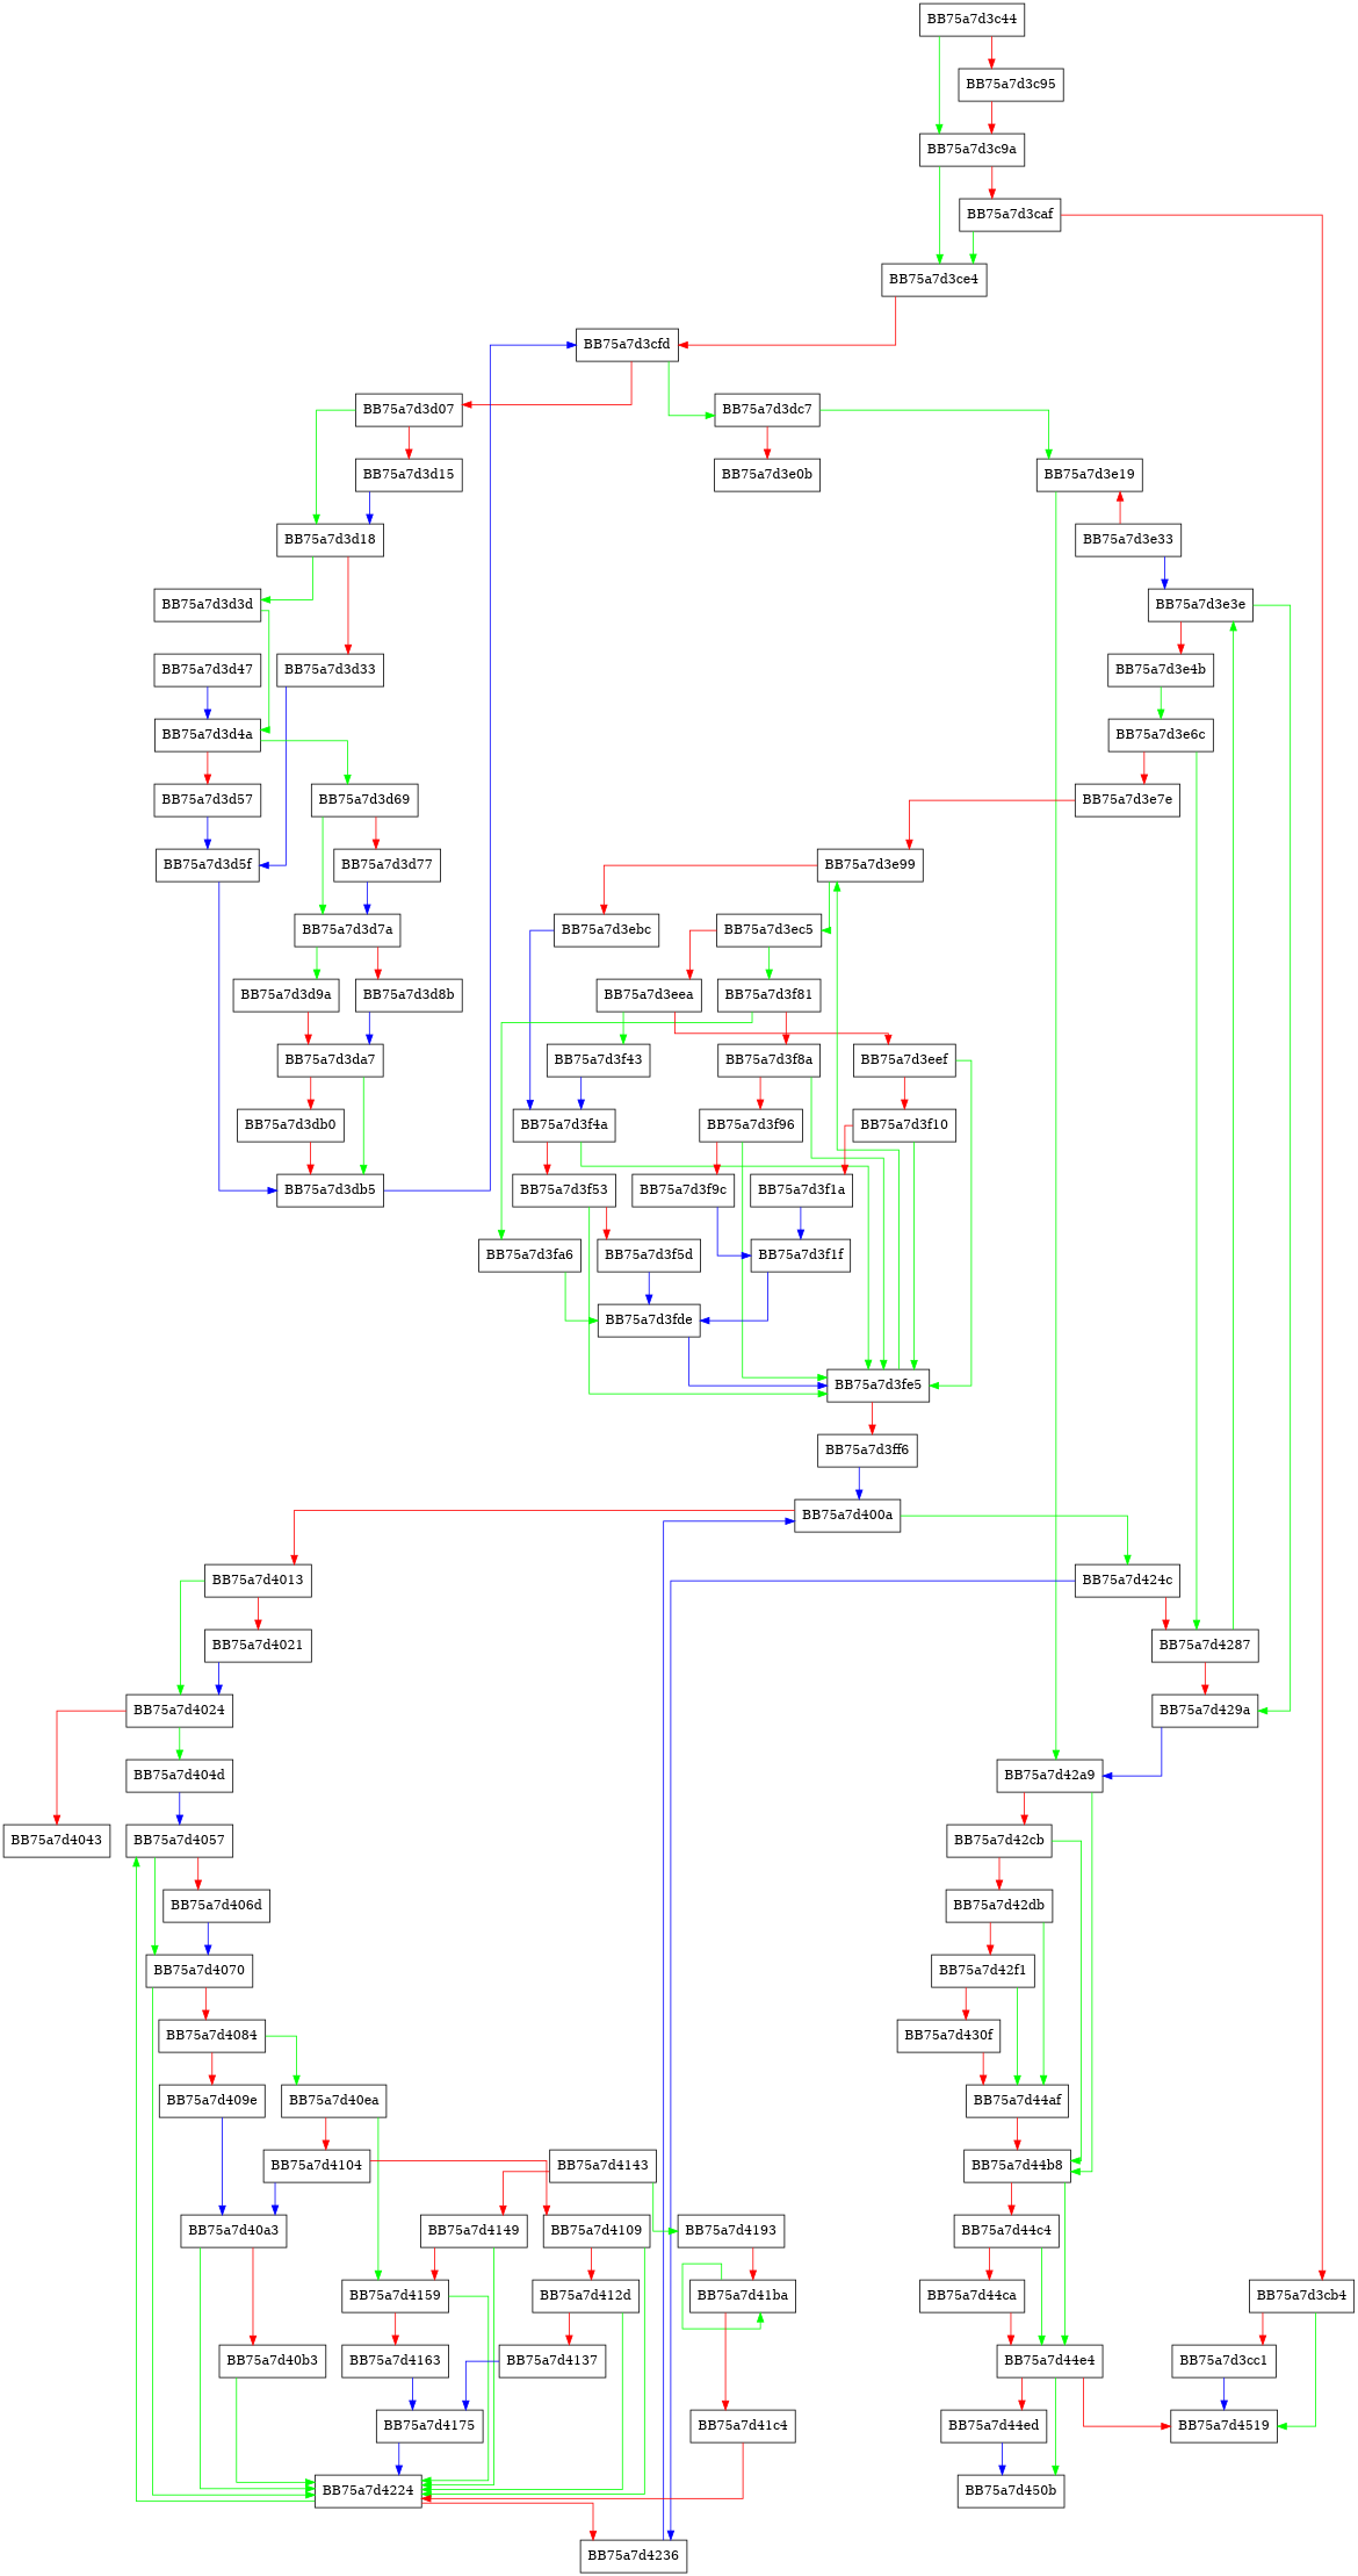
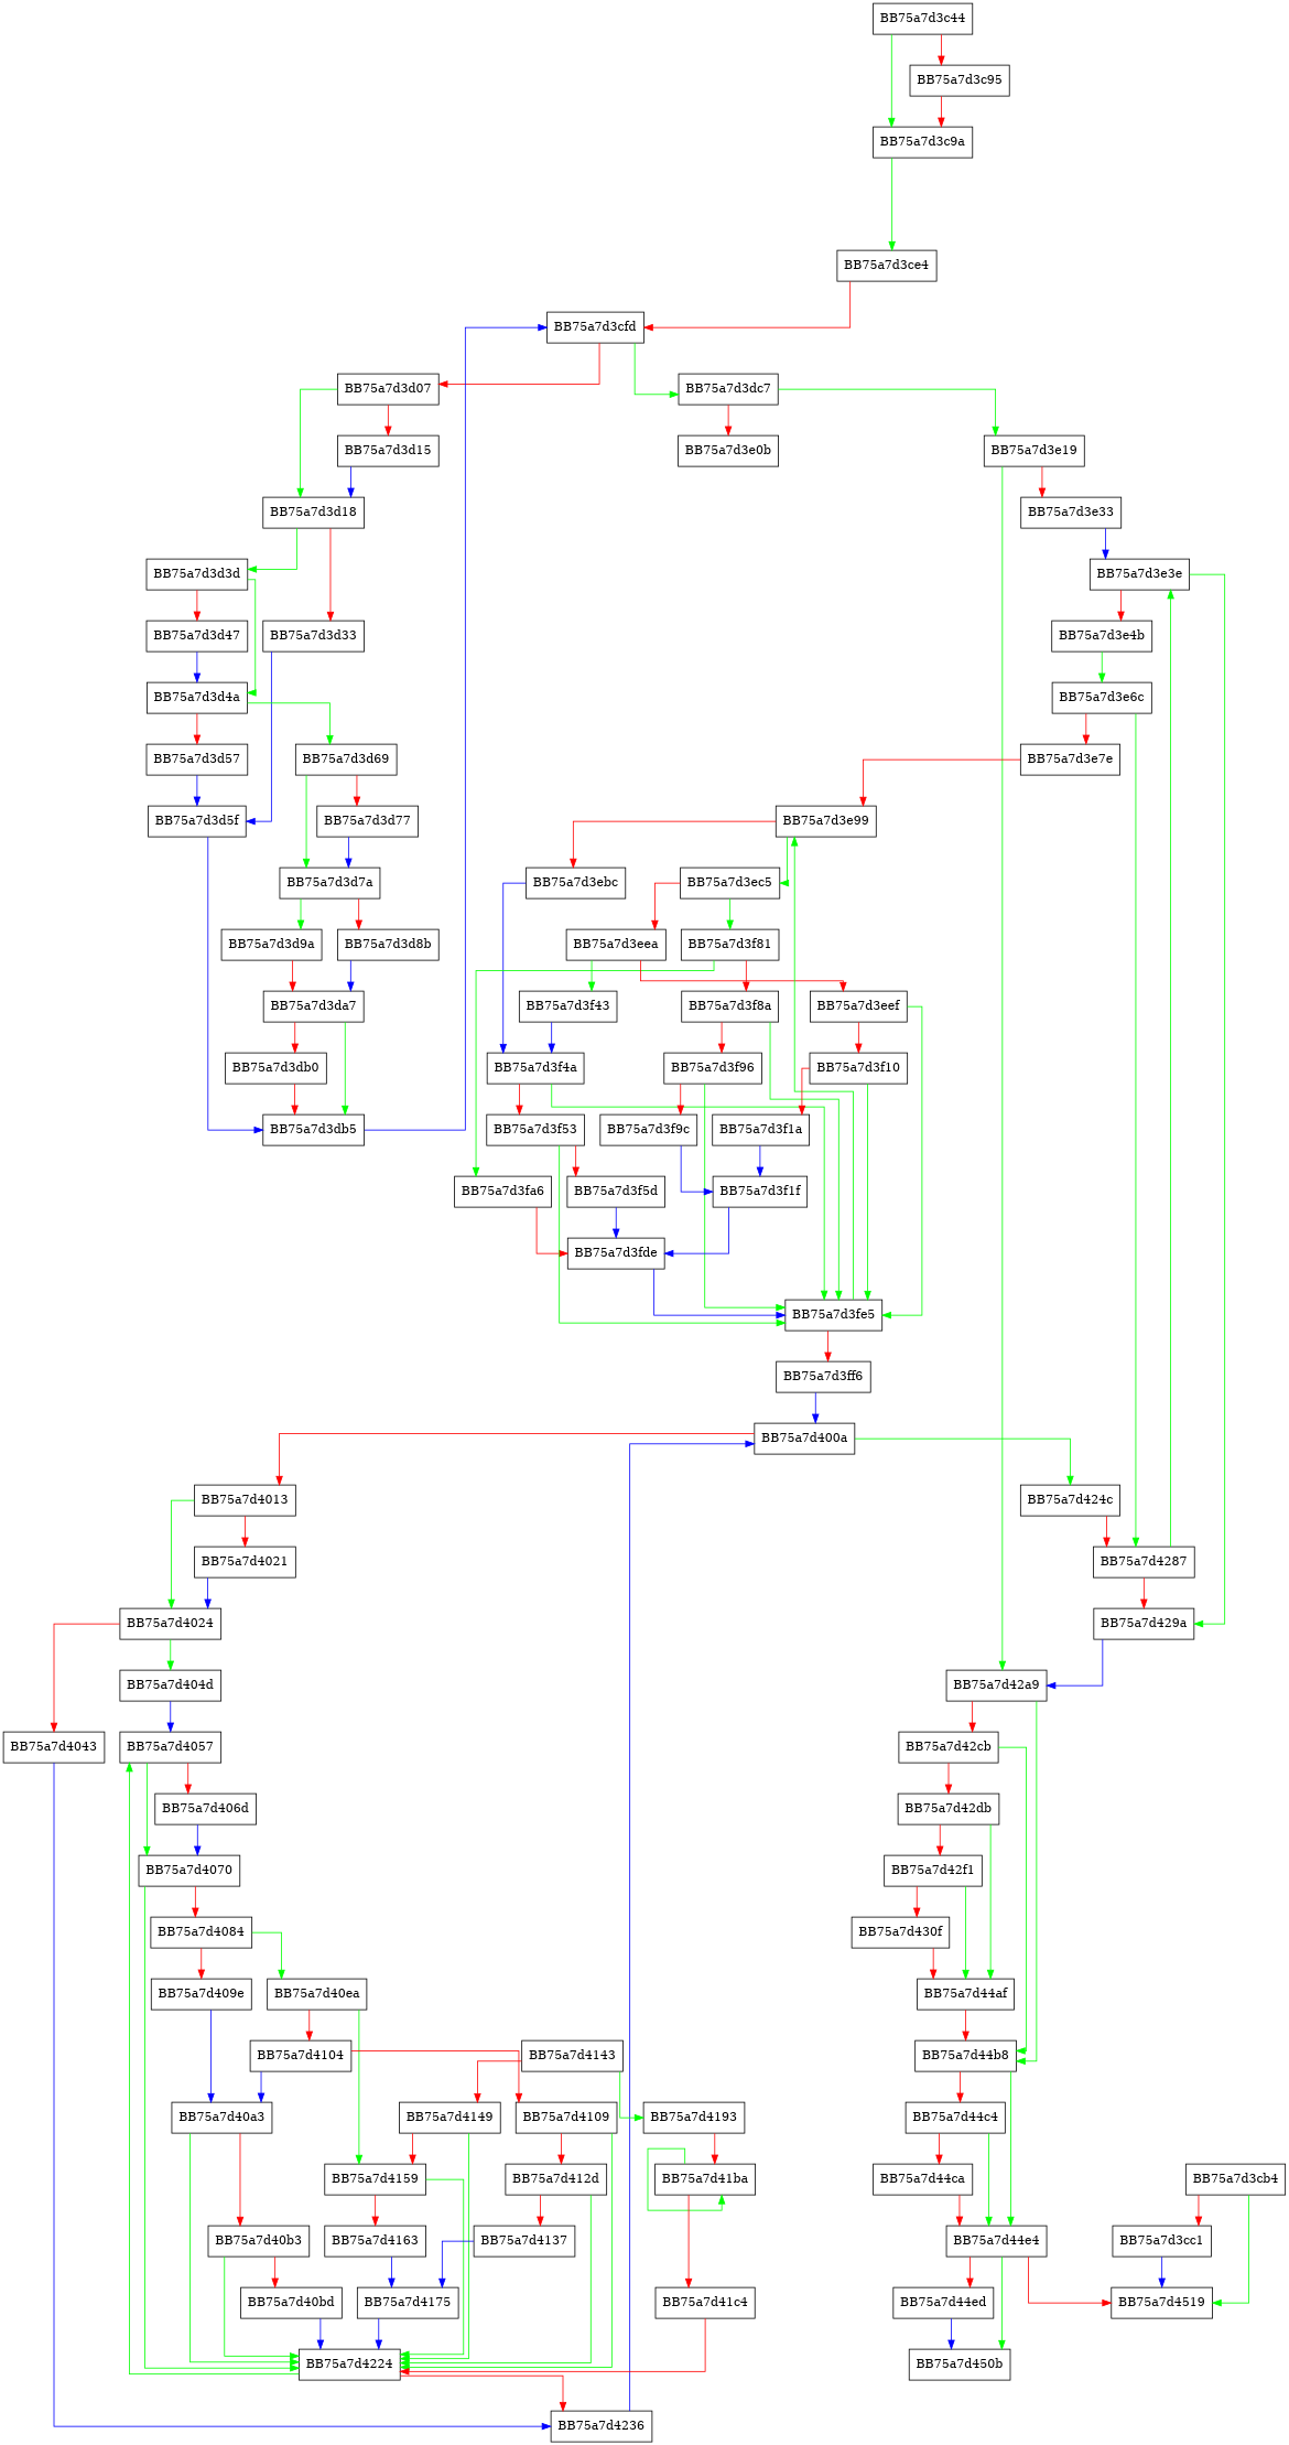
  digraph {
    splines=ortho
    node [shape=box]
    edge [color=red]
    BB75a7d3c44
    BB75a7d3c9a
    BB75a7d3c95
    BB75a7d3ce4
-   BB75a7d3caf
    BB75a7d3cfd
    BB75a7d3cb4
    BB75a7d3dc7
    BB75a7d3d07
    BB75a7d4519
    BB75a7d3cc1
    BB75a7d3e19
    BB75a7d3e0b
    BB75a7d3d18
    BB75a7d3d15
    BB75a7d42a9
    BB75a7d3e33
    BB75a7d3d3d
    BB75a7d3d33
    BB75a7d3d4a
    BB75a7d3d47
    BB75a7d3d5f
    BB75a7d3d69
    BB75a7d3d57
    BB75a7d3db5
    BB75a7d3d7a
    BB75a7d3d77
    BB75a7d3d9a
    BB75a7d3d8b
    BB75a7d3da7
    BB75a7d3db0
    BB75a7d44b8
    BB75a7d42cb
    BB75a7d3e3e
    BB75a7d44e4
    BB75a7d44c4
    BB75a7d42db
    BB75a7d429a
    BB75a7d3e4b
    BB75a7d3e6c
    BB75a7d4287
    BB75a7d3e7e
    BB75a7d3e99
    BB75a7d3ec5
    BB75a7d3ebc
    BB75a7d3f81
    BB75a7d3eea
    BB75a7d3f4a
    BB75a7d3fa6
    BB75a7d3f8a
    BB75a7d3f43
    BB75a7d3eef
    BB75a7d3fe5
    BB75a7d3f53
    BB75a7d3ff6
    BB75a7d3f5d
    BB75a7d3fde
    BB75a7d3f96
    BB75a7d3f10
    BB75a7d3f1a
    BB75a7d400a
    BB75a7d3f1f
    BB75a7d3f9c
    BB75a7d424c
    BB75a7d4013
    BB75a7d4024
    BB75a7d4021
    BB75a7d404d
    BB75a7d4043
    BB75a7d4057
    BB75a7d4236
    BB75a7d4070
    BB75a7d406d
    BB75a7d4224
    BB75a7d4084
    BB75a7d40ea
    BB75a7d409e
    BB75a7d4104
    BB75a7d4159
    BB75a7d40a3
    BB75a7d4143
    BB75a7d4193
    BB75a7d4149
    BB75a7d4109
    BB75a7d40b3
+   BB75a7d40bd
    BB75a7d41ba
    BB75a7d412d
    BB75a7d4137
    BB75a7d4175
    BB75a7d41c4
    BB75a7d4163
    BB75a7d450b
    BB75a7d44ed
    BB75a7d44ca
    BB75a7d44af
    BB75a7d42f1
    BB75a7d430f
    BB75a7d3c44 -> BB75a7d3c9a [color=green]
    BB75a7d3c44 -> BB75a7d3c95
    BB75a7d3c9a -> BB75a7d3ce4 [color=green]
-   BB75a7d3c9a -> BB75a7d3caf
    BB75a7d3c95 -> BB75a7d3c9a
    BB75a7d3ce4 -> BB75a7d3cfd
-   BB75a7d3caf -> BB75a7d3ce4 [color=green]
-   BB75a7d3caf -> BB75a7d3cb4
    BB75a7d3cfd -> BB75a7d3dc7 [color=green]
    BB75a7d3cfd -> BB75a7d3d07
    BB75a7d3cb4 -> BB75a7d4519 [color=green]
    BB75a7d3cb4 -> BB75a7d3cc1
    BB75a7d3dc7 -> BB75a7d3e19 [color=green]
    BB75a7d3dc7 -> BB75a7d3e0b
    BB75a7d3d07 -> BB75a7d3d18 [color=green]
    BB75a7d3d07 -> BB75a7d3d15
    BB75a7d3cc1 -> BB75a7d4519 [color=blue]
    BB75a7d3e19 -> BB75a7d42a9 [color=green]
-   BB75a7d3e33 -> BB75a7d3e19
+   BB75a7d3e19 -> BB75a7d3e33
    BB75a7d3d18 -> BB75a7d3d3d [color=green]
    BB75a7d3d18 -> BB75a7d3d33
    BB75a7d3d15 -> BB75a7d3d18 [color=blue]
    BB75a7d42a9 -> BB75a7d44b8 [color=green]
    BB75a7d42a9 -> BB75a7d42cb
    BB75a7d3e33 -> BB75a7d3e3e [color=blue]
    BB75a7d3d3d -> BB75a7d3d4a [color=green]
+   BB75a7d3d3d -> BB75a7d3d47
    BB75a7d3d33 -> BB75a7d3d5f [color=blue]
    BB75a7d3d4a -> BB75a7d3d69 [color=green]
    BB75a7d3d4a -> BB75a7d3d57
    BB75a7d3d47 -> BB75a7d3d4a [color=blue]
    BB75a7d3d5f -> BB75a7d3db5 [color=blue]
    BB75a7d3d69 -> BB75a7d3d7a [color=green]
    BB75a7d3d69 -> BB75a7d3d77
    BB75a7d3d57 -> BB75a7d3d5f [color=blue]
    BB75a7d3db5 -> BB75a7d3cfd [color=blue]
    BB75a7d3d7a -> BB75a7d3d9a [color=green]
    BB75a7d3d7a -> BB75a7d3d8b
    BB75a7d3d77 -> BB75a7d3d7a [color=blue]
    BB75a7d3d9a -> BB75a7d3da7
    BB75a7d3d8b -> BB75a7d3da7 [color=blue]
    BB75a7d3da7 -> BB75a7d3db5 [color=green]
    BB75a7d3da7 -> BB75a7d3db0
    BB75a7d3db0 -> BB75a7d3db5
    BB75a7d44b8 -> BB75a7d44e4 [color=green]
    BB75a7d44b8 -> BB75a7d44c4
    BB75a7d42cb -> BB75a7d44b8 [color=green]
    BB75a7d42cb -> BB75a7d42db
    BB75a7d3e3e -> BB75a7d429a [color=green]
    BB75a7d3e3e -> BB75a7d3e4b
    BB75a7d44e4 -> BB75a7d4519
    BB75a7d44e4 -> BB75a7d450b [color=green]
    BB75a7d44e4 -> BB75a7d44ed
    BB75a7d44c4 -> BB75a7d44e4 [color=green]
    BB75a7d44c4 -> BB75a7d44ca
    BB75a7d42db -> BB75a7d44af [color=green]
    BB75a7d42db -> BB75a7d42f1
    BB75a7d429a -> BB75a7d42a9 [color=blue]
    BB75a7d3e4b -> BB75a7d3e6c [color=green]
    BB75a7d3e6c -> BB75a7d4287 [color=green]
    BB75a7d3e6c -> BB75a7d3e7e
    BB75a7d4287 -> BB75a7d3e3e [color=green]
    BB75a7d4287 -> BB75a7d429a
    BB75a7d3e7e -> BB75a7d3e99
    BB75a7d3e99 -> BB75a7d3ec5 [color=green]
    BB75a7d3e99 -> BB75a7d3ebc
    BB75a7d3ec5 -> BB75a7d3f81 [color=green]
    BB75a7d3ec5 -> BB75a7d3eea
    BB75a7d3ebc -> BB75a7d3f4a [color=blue]
    BB75a7d3f81 -> BB75a7d3fa6 [color=green]
    BB75a7d3f81 -> BB75a7d3f8a
    BB75a7d3eea -> BB75a7d3f43 [color=green]
    BB75a7d3eea -> BB75a7d3eef
    BB75a7d3f4a -> BB75a7d3fe5 [color=green]
    BB75a7d3f4a -> BB75a7d3f53
-   BB75a7d3fa6 -> BB75a7d3fde [color=green]
+   BB75a7d3fa6 -> BB75a7d3fde
    BB75a7d3f8a -> BB75a7d3fe5 [color=green]
    BB75a7d3f8a -> BB75a7d3f96
    BB75a7d3f43 -> BB75a7d3f4a [color=blue]
    BB75a7d3eef -> BB75a7d3fe5 [color=green]
    BB75a7d3eef -> BB75a7d3f10
    BB75a7d3fe5 -> BB75a7d3e99 [color=green]
    BB75a7d3fe5 -> BB75a7d3ff6
    BB75a7d3f53 -> BB75a7d3fe5 [color=green]
    BB75a7d3f53 -> BB75a7d3f5d
    BB75a7d3ff6 -> BB75a7d400a [color=blue]
    BB75a7d3f5d -> BB75a7d3fde [color=blue]
    BB75a7d3fde -> BB75a7d3fe5 [color=blue]
    BB75a7d3f96 -> BB75a7d3fe5 [color=green]
    BB75a7d3f96 -> BB75a7d3f9c
    BB75a7d3f10 -> BB75a7d3fe5 [color=green]
    BB75a7d3f10 -> BB75a7d3f1a
    BB75a7d3f1a -> BB75a7d3f1f [color=blue]
    BB75a7d400a -> BB75a7d424c [color=green]
    BB75a7d400a -> BB75a7d4013
    BB75a7d3f1f -> BB75a7d3fde [color=blue]
    BB75a7d3f9c -> BB75a7d3f1f [color=blue]
    BB75a7d424c -> BB75a7d4287
    BB75a7d4013 -> BB75a7d4024 [color=green]
    BB75a7d4013 -> BB75a7d4021
    BB75a7d4024 -> BB75a7d404d [color=green]
    BB75a7d4024 -> BB75a7d4043
    BB75a7d4021 -> BB75a7d4024 [color=blue]
    BB75a7d404d -> BB75a7d4057 [color=blue]
-   BB75a7d424c -> BB75a7d4236 [color=blue]
+   BB75a7d4043 -> BB75a7d4236 [color=blue]
    BB75a7d4057 -> BB75a7d4070 [color=green]
    BB75a7d4057 -> BB75a7d406d
    BB75a7d4236 -> BB75a7d400a [color=blue]
    BB75a7d4070 -> BB75a7d4224 [color=green]
    BB75a7d4070 -> BB75a7d4084
    BB75a7d406d -> BB75a7d4070 [color=blue]
    BB75a7d4224 -> BB75a7d4057 [color=green]
    BB75a7d4224 -> BB75a7d4236
    BB75a7d4084 -> BB75a7d40ea [color=green]
    BB75a7d4084 -> BB75a7d409e
    BB75a7d40ea -> BB75a7d4104
    BB75a7d40ea -> BB75a7d4159 [color=green]
    BB75a7d409e -> BB75a7d40a3 [color=blue]
    BB75a7d4104 -> BB75a7d40a3 [color=blue]
    BB75a7d4104 -> BB75a7d4109
    BB75a7d4159 -> BB75a7d4224 [color=green]
    BB75a7d4159 -> BB75a7d4163
    BB75a7d40a3 -> BB75a7d4224 [color=green]
    BB75a7d40a3 -> BB75a7d40b3
    BB75a7d4143 -> BB75a7d4193 [color=green]
    BB75a7d4143 -> BB75a7d4149
    BB75a7d4193 -> BB75a7d41ba
    BB75a7d4149 -> BB75a7d4224 [color=green]
    BB75a7d4149 -> BB75a7d4159
    BB75a7d4109 -> BB75a7d4224 [color=green]
    BB75a7d4109 -> BB75a7d412d
    BB75a7d40b3 -> BB75a7d4224 [color=green]
+   BB75a7d40b3 -> BB75a7d40bd
+   BB75a7d40bd -> BB75a7d4224 [color=blue]
    BB75a7d41ba -> BB75a7d41ba [color=green]
    BB75a7d41ba -> BB75a7d41c4
    BB75a7d412d -> BB75a7d4224 [color=green]
    BB75a7d412d -> BB75a7d4137
    BB75a7d4137 -> BB75a7d4175 [color=blue]
    BB75a7d4175 -> BB75a7d4224 [color=blue]
    BB75a7d41c4 -> BB75a7d4224
    BB75a7d4163 -> BB75a7d4175 [color=blue]
    BB75a7d44ed -> BB75a7d450b [color=blue]
    BB75a7d44ca -> BB75a7d44e4
    BB75a7d44af -> BB75a7d44b8
    BB75a7d42f1 -> BB75a7d44af [color=green]
    BB75a7d42f1 -> BB75a7d430f
    BB75a7d430f -> BB75a7d44af
  }
